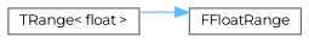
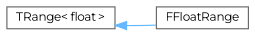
  digraph {
    rankdir=LR
    fontname=Montserrat
    node [color=grey40 fillcolor=white fontname=Montserrat fontsize=10 shape=box style=filled]
    n1 [height=0.2 label="TRange\< float \>" width=0.4]
    n2 [height=0.2 label=FFloatRange width=0.4]
-   n2 -> n1 [color=steelblue1 dir=back fontname=Montserrat fontsize=10 labelfontname=Helvetica labelfontsize=10 style=solid]
+   n1 -> n2 [color=steelblue1 dir=back fontname=Montserrat fontsize=10 labelfontname=Helvetica labelfontsize=10 style=solid]
  }
